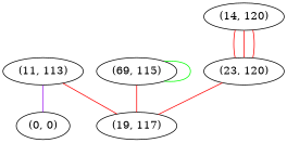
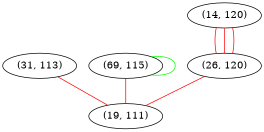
  graph {
    edge [color=red weight=1]
-   "(11, 113)"
-   "(0, 0)"
-   "(19, 117)"
+   "(11, 113)" [label="(31, 113)"]
+   "(19, 117)" [label="(19, 111)"]
    n4 [label="(69, 115)"]
    n5 [label="(14, 120)"]
-   "(23, 120)"
-   "(11, 113)" -- "(0, 0)" [color=purple weight=4]
+   "(23, 120)" [label="(26, 120)"]
    "(11, 113)" -- "(19, 117)"
    n4 -- "(19, 117)"
    n4 -- n4 [color=green weight=2]
    n5 -- "(23, 120)"
    n5 -- "(23, 120)"
    n5 -- "(23, 120)"
    "(23, 120)" -- "(19, 117)"
  }
